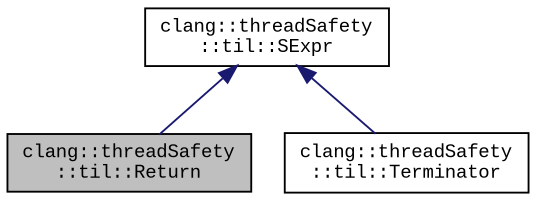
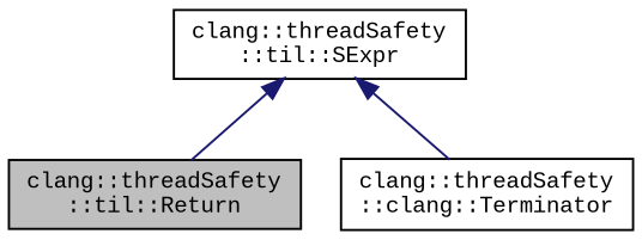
  digraph {
    fontname="Liberation Mono"
    node [color=black fontname="Liberation Mono" fontsize=10 shape=record]
    edge [color=midnightblue dir=back fontname="Liberation Mono" fontsize=10 labelfontname=Helvetica labelfontsize=10 style=solid]
    n1 [fillcolor=grey75 fontcolor=black height=0.2 label="clang::threadSafety\l::til::Return" style=filled width=0.4]
-   n2 [height=0.2 label="clang::threadSafety\l::til::Terminator" width=0.4]
+   n2 [height=0.2 label="clang::threadSafety\l::clang::Terminator" width=0.4]
    n3 [height=0.2 label="clang::threadSafety\l::til::SExpr" width=0.4]
    n3 -> n1
    n3 -> n2
  }
